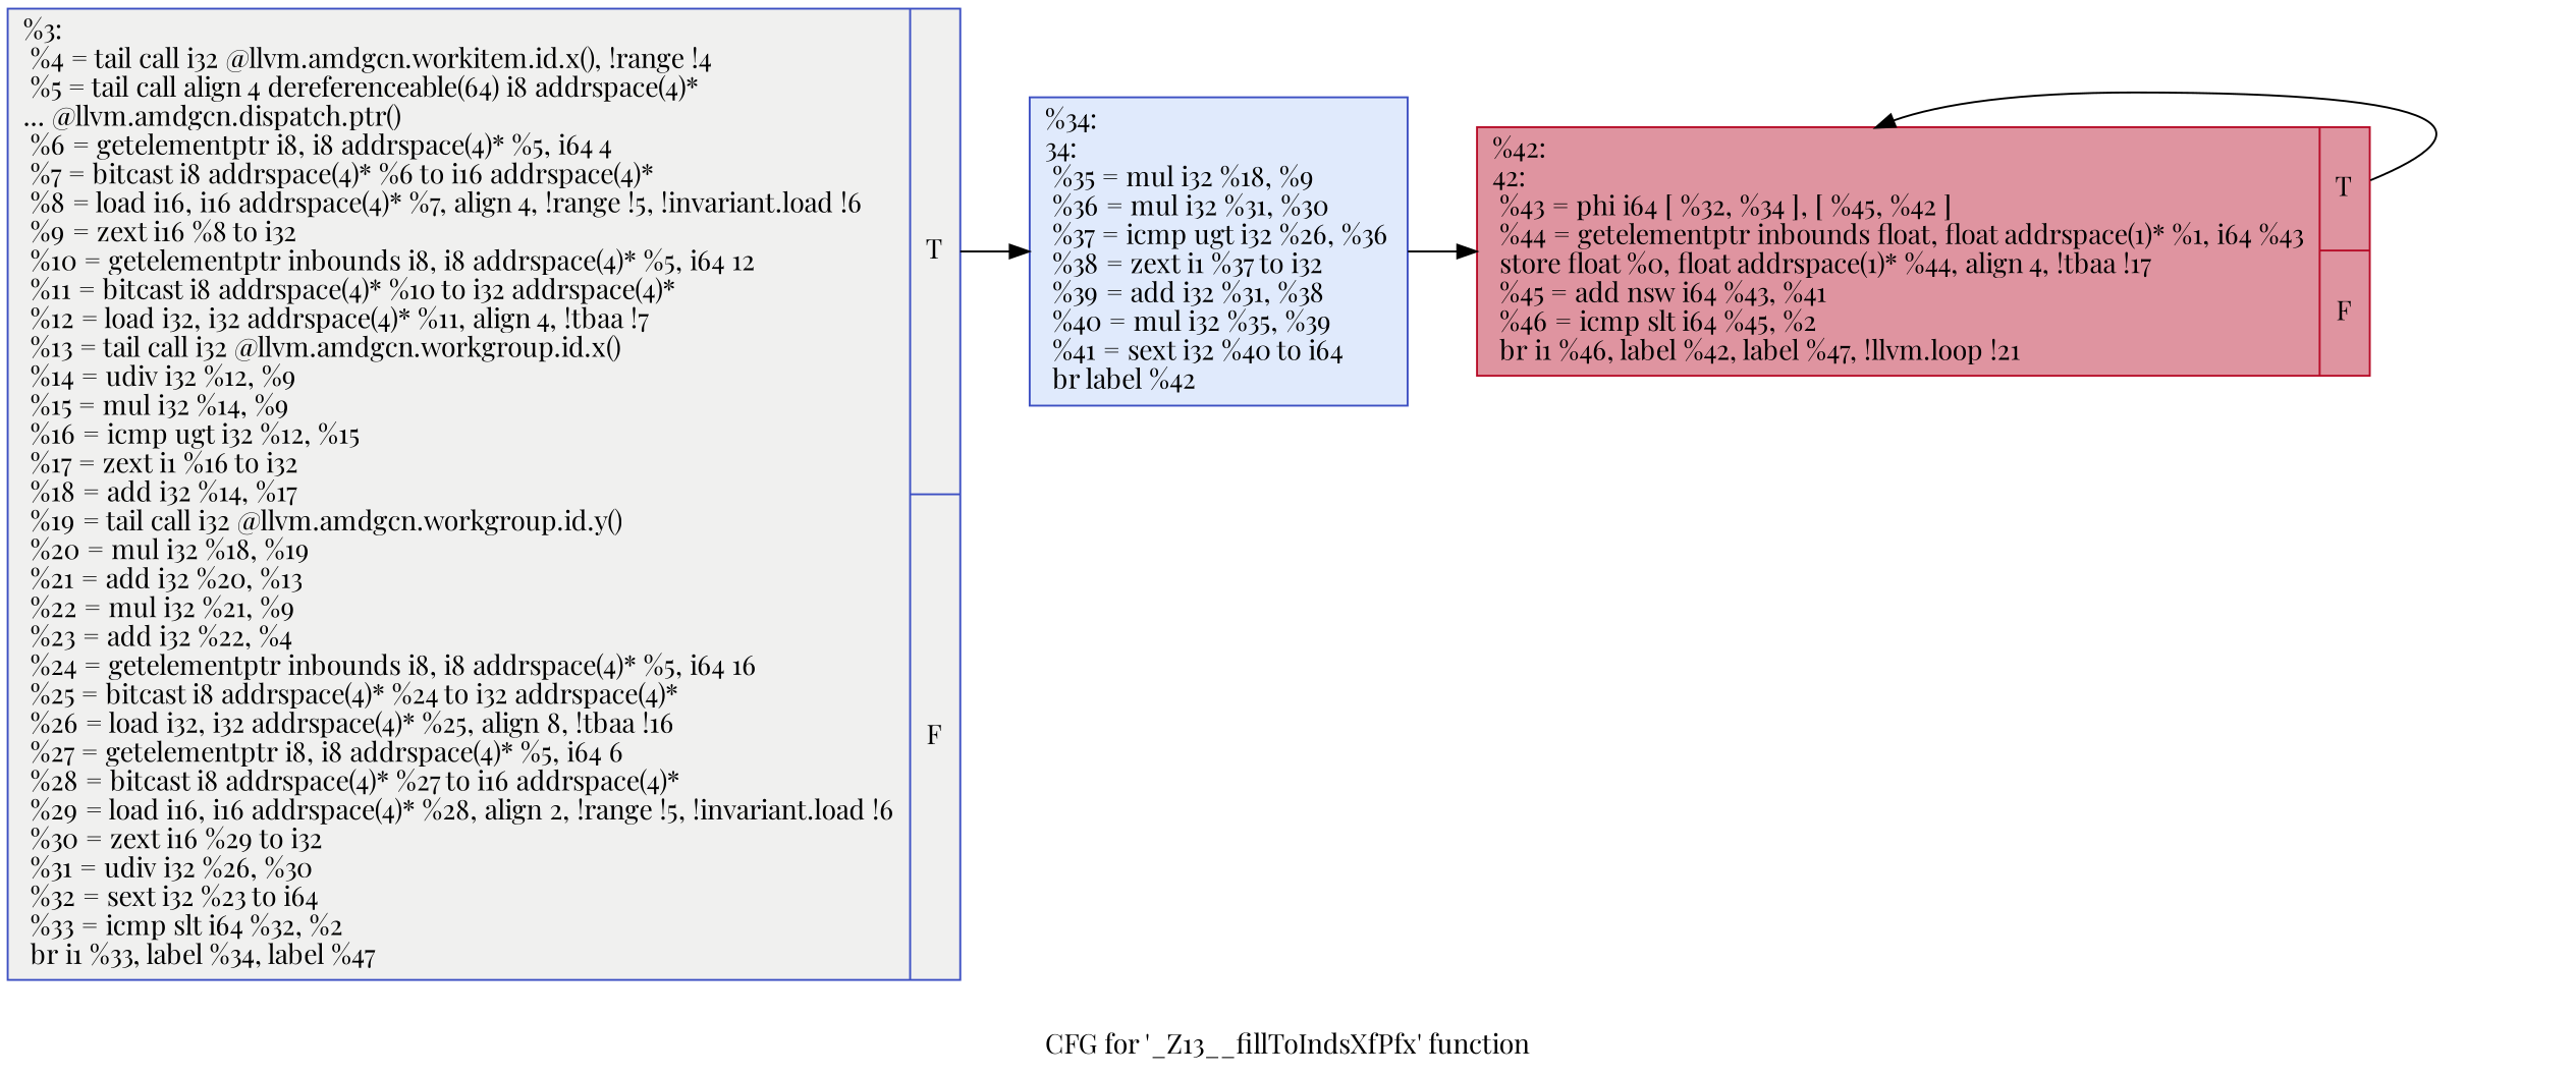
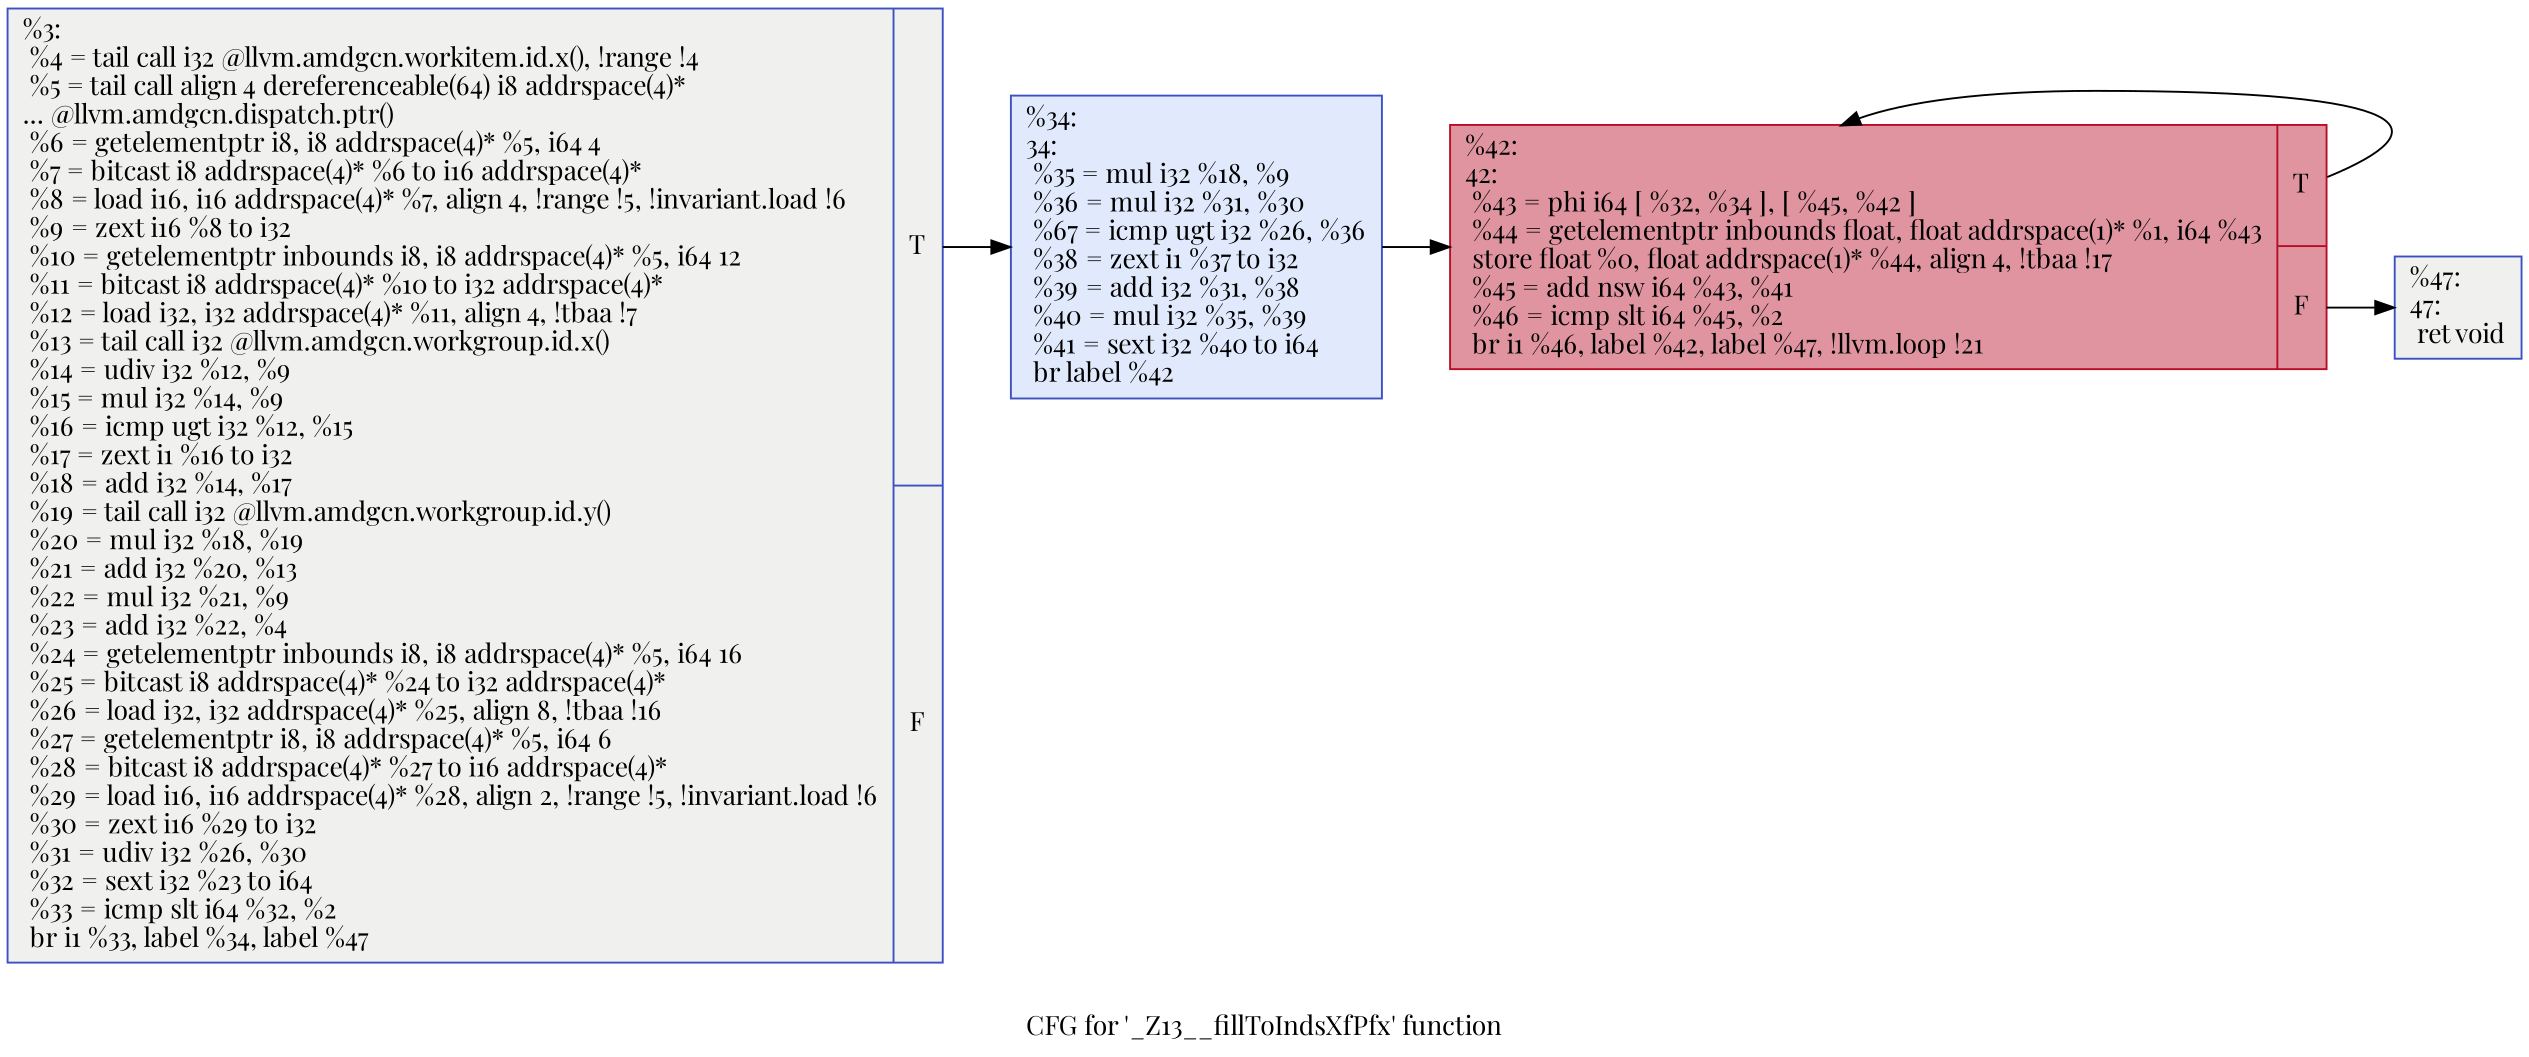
  digraph {
    fontname="Playfair Display"
    label="CFG for '_Z13__fillToIndsXfPfx' function"
    rankdir=LR
    node [color="#3d50c3ff" fillcolor="#dedcdb70" fontname="Playfair Display" shape=record style=filled]
    edge [fontname="Playfair Display" tailport=s0]
    n1 [label="{%3:\l  %4 = tail call i32 @llvm.amdgcn.workitem.id.x(), !range !4\l  %5 = tail call align 4 dereferenceable(64) i8 addrspace(4)*\l... @llvm.amdgcn.dispatch.ptr()\l  %6 = getelementptr i8, i8 addrspace(4)* %5, i64 4\l  %7 = bitcast i8 addrspace(4)* %6 to i16 addrspace(4)*\l  %8 = load i16, i16 addrspace(4)* %7, align 4, !range !5, !invariant.load !6\l  %9 = zext i16 %8 to i32\l  %10 = getelementptr inbounds i8, i8 addrspace(4)* %5, i64 12\l  %11 = bitcast i8 addrspace(4)* %10 to i32 addrspace(4)*\l  %12 = load i32, i32 addrspace(4)* %11, align 4, !tbaa !7\l  %13 = tail call i32 @llvm.amdgcn.workgroup.id.x()\l  %14 = udiv i32 %12, %9\l  %15 = mul i32 %14, %9\l  %16 = icmp ugt i32 %12, %15\l  %17 = zext i1 %16 to i32\l  %18 = add i32 %14, %17\l  %19 = tail call i32 @llvm.amdgcn.workgroup.id.y()\l  %20 = mul i32 %18, %19\l  %21 = add i32 %20, %13\l  %22 = mul i32 %21, %9\l  %23 = add i32 %22, %4\l  %24 = getelementptr inbounds i8, i8 addrspace(4)* %5, i64 16\l  %25 = bitcast i8 addrspace(4)* %24 to i32 addrspace(4)*\l  %26 = load i32, i32 addrspace(4)* %25, align 8, !tbaa !16\l  %27 = getelementptr i8, i8 addrspace(4)* %5, i64 6\l  %28 = bitcast i8 addrspace(4)* %27 to i16 addrspace(4)*\l  %29 = load i16, i16 addrspace(4)* %28, align 2, !range !5, !invariant.load !6\l  %30 = zext i16 %29 to i32\l  %31 = udiv i32 %26, %30\l  %32 = sext i32 %23 to i64\l  %33 = icmp slt i64 %32, %2\l  br i1 %33, label %34, label %47\l|{<s0>T|<s1>F}}"]
-   n2 [fillcolor="#b9d0f970" label="{%34:\l34:                                               \l  %35 = mul i32 %18, %9\l  %36 = mul i32 %31, %30\l  %37 = icmp ugt i32 %26, %36\l  %38 = zext i1 %37 to i32\l  %39 = add i32 %31, %38\l  %40 = mul i32 %35, %39\l  %41 = sext i32 %40 to i64\l  br label %42\l}"]
+   n2 [fillcolor="#b9d0f970" label="{%34:\l34:                                               \l  %35 = mul i32 %18, %9\l  %36 = mul i32 %31, %30\l  %67 = icmp ugt i32 %26, %36\l  %38 = zext i1 %37 to i32\l  %39 = add i32 %31, %38\l  %40 = mul i32 %35, %39\l  %41 = sext i32 %40 to i64\l  br label %42\l}"]
    n3 [color="#b70d28ff" fillcolor="#b70d2870" label="{%42:\l42:                                               \l  %43 = phi i64 [ %32, %34 ], [ %45, %42 ]\l  %44 = getelementptr inbounds float, float addrspace(1)* %1, i64 %43\l  store float %0, float addrspace(1)* %44, align 4, !tbaa !17\l  %45 = add nsw i64 %43, %41\l  %46 = icmp slt i64 %45, %2\l  br i1 %46, label %42, label %47, !llvm.loop !21\l|{<s0>T|<s1>F}}"]
+   n4 [label="{%47:\l47:                                               \l  ret void\l}"]
    n1 -> n2
    n2 -> n3
    n3 -> n3
+   n3 -> n4 [tailport=s1]
  }
